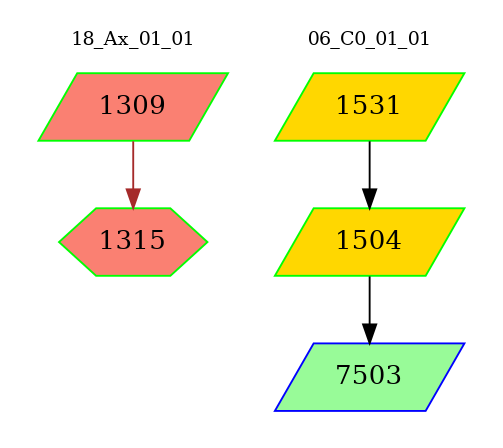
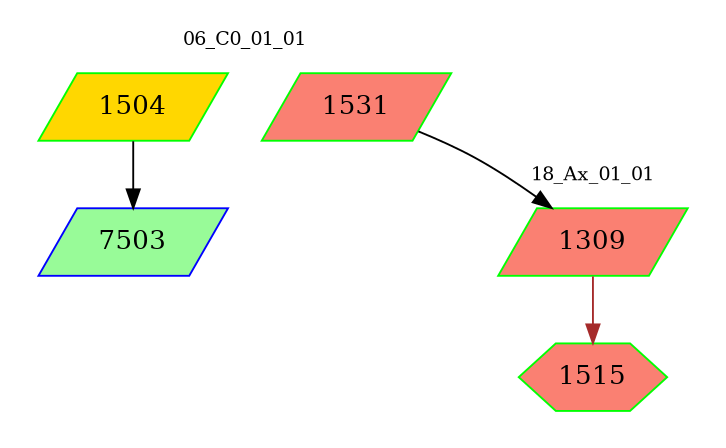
  digraph {
    node [color=green fillcolor=salmon shape=parallelogram style=filled]
    edge [color=black]
    n1 [label=1309]
-   n2 [label=1315 shape=hexagon]
-   n3 [fillcolor=gold label=1531]
+   n2 [label=1515 shape=hexagon]
+   n3 [label=1531]
    n4 [fillcolor=gold label=1504]
    n5 [color=blue fillcolor=palegreen label=7503]
    subgraph cluster_1 {
      color=white
      fontsize=10
      label="18_Ax_01_01"
      n1
      n2
    }
    subgraph cluster_2 {
      color=white
      fontsize=10
      label="06_C0_01_01"
      n3
      n4
      n5
    }
    n1 -> n2 [color=brown]
-   n3 -> n4
+   n3 -> n1
    n4 -> n5
  }
